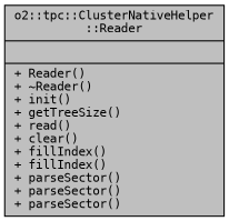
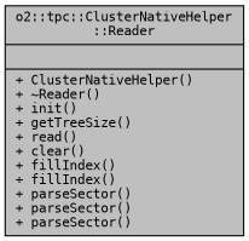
  digraph {
    fontname="DejaVu Sans Mono"
-   n1 [color=black fillcolor=grey75 fontcolor=black fontname="DejaVu Sans Mono" fontsize=10 height=0.2 label="{o2::tpc::ClusterNativeHelper\l::Reader\n||+ Reader()\l+ ~Reader()\l+ init()\l+ getTreeSize()\l+ read()\l+ clear()\l+ fillIndex()\l+ fillIndex()\l+ parseSector()\l+ parseSector()\l+ parseSector()\l}" shape=record style=filled width=0.4]
+   n1 [color=black fillcolor=grey75 fontcolor=black fontname="DejaVu Sans Mono" fontsize=10 height=0.2 label="{o2::tpc::ClusterNativeHelper\l::Reader\n||+ ClusterNativeHelper()\l+ ~Reader()\l+ init()\l+ getTreeSize()\l+ read()\l+ clear()\l+ fillIndex()\l+ fillIndex()\l+ parseSector()\l+ parseSector()\l+ parseSector()\l}" shape=record style=filled width=0.4]
  }
